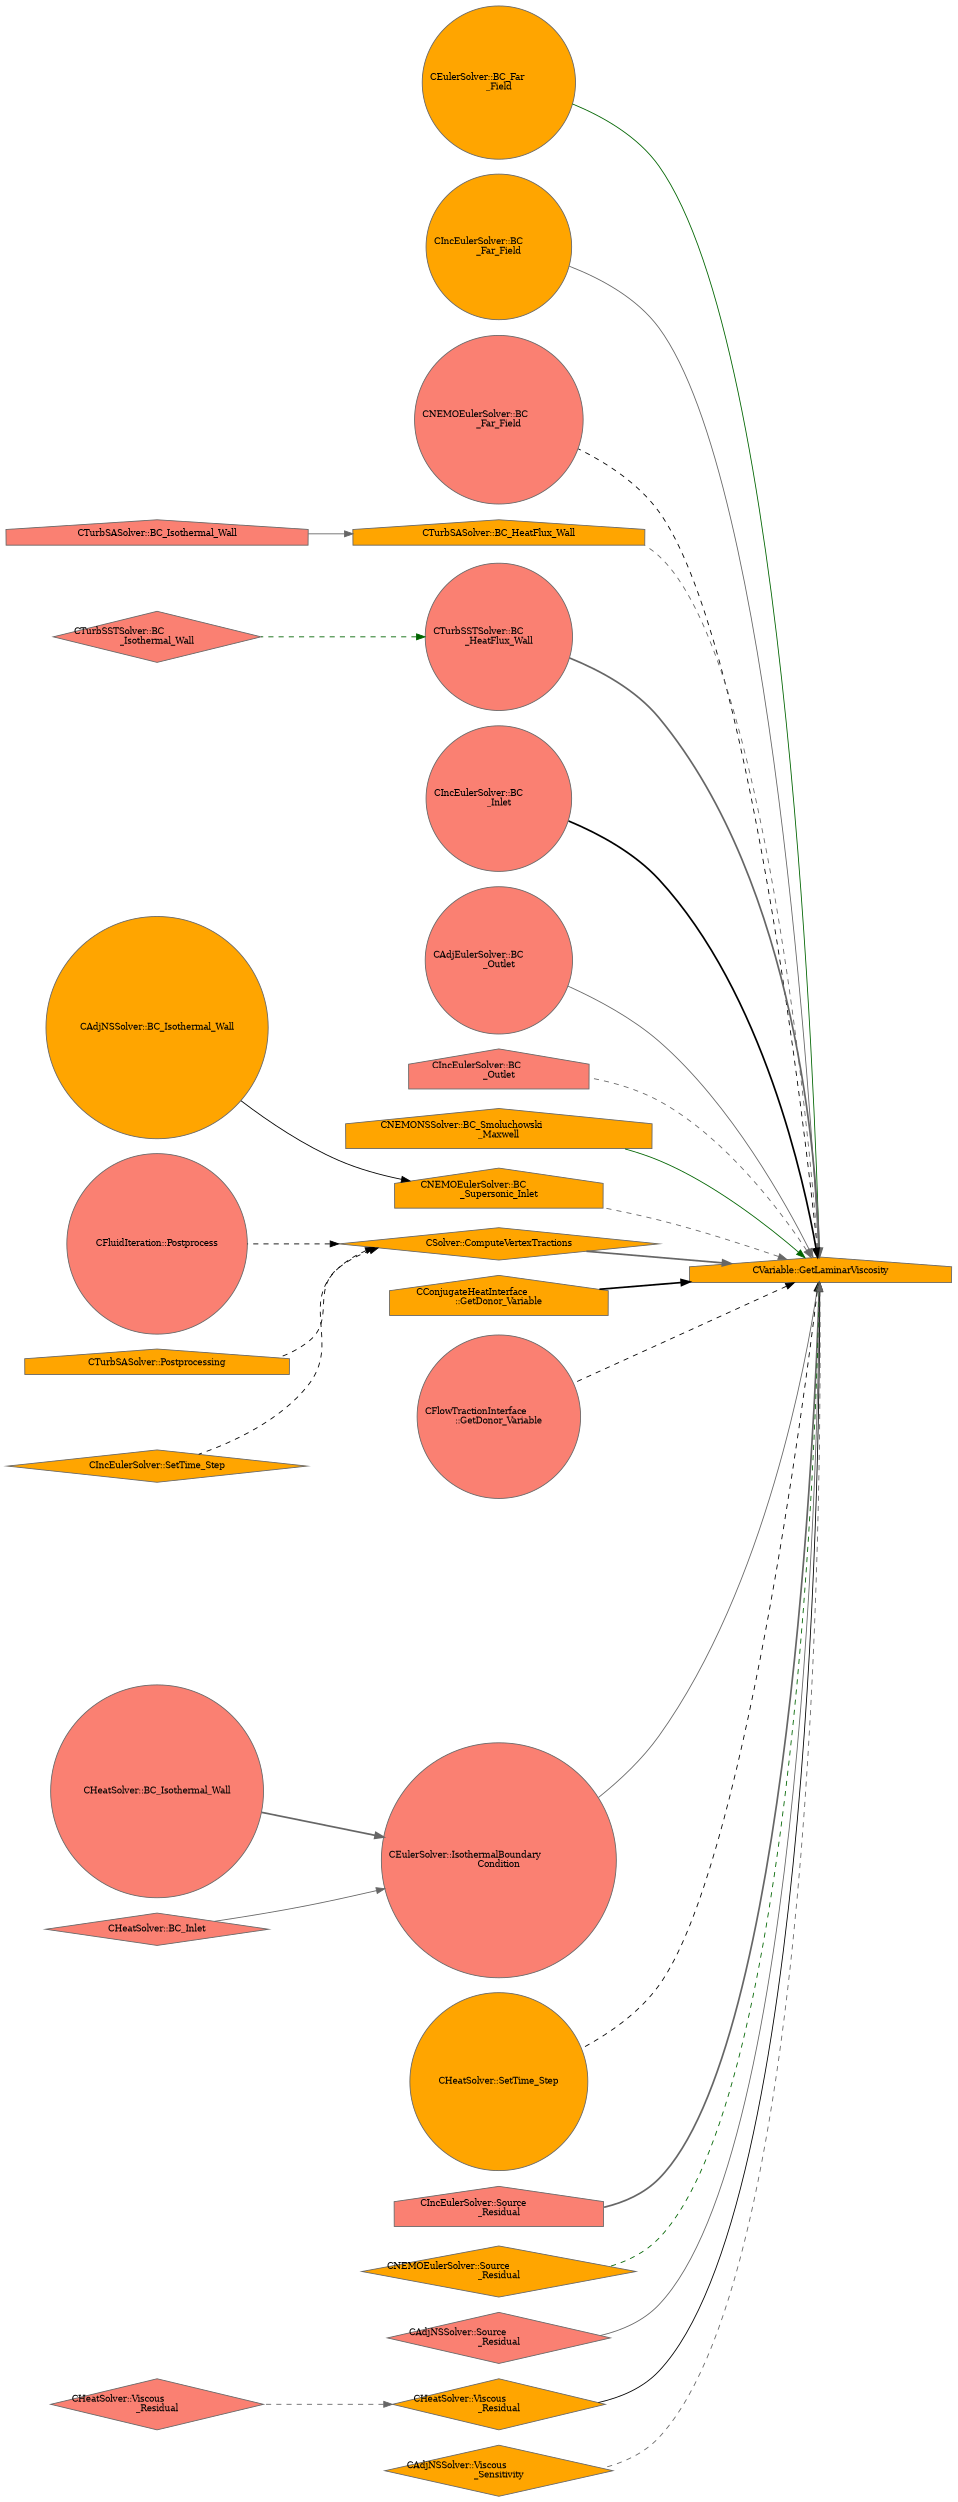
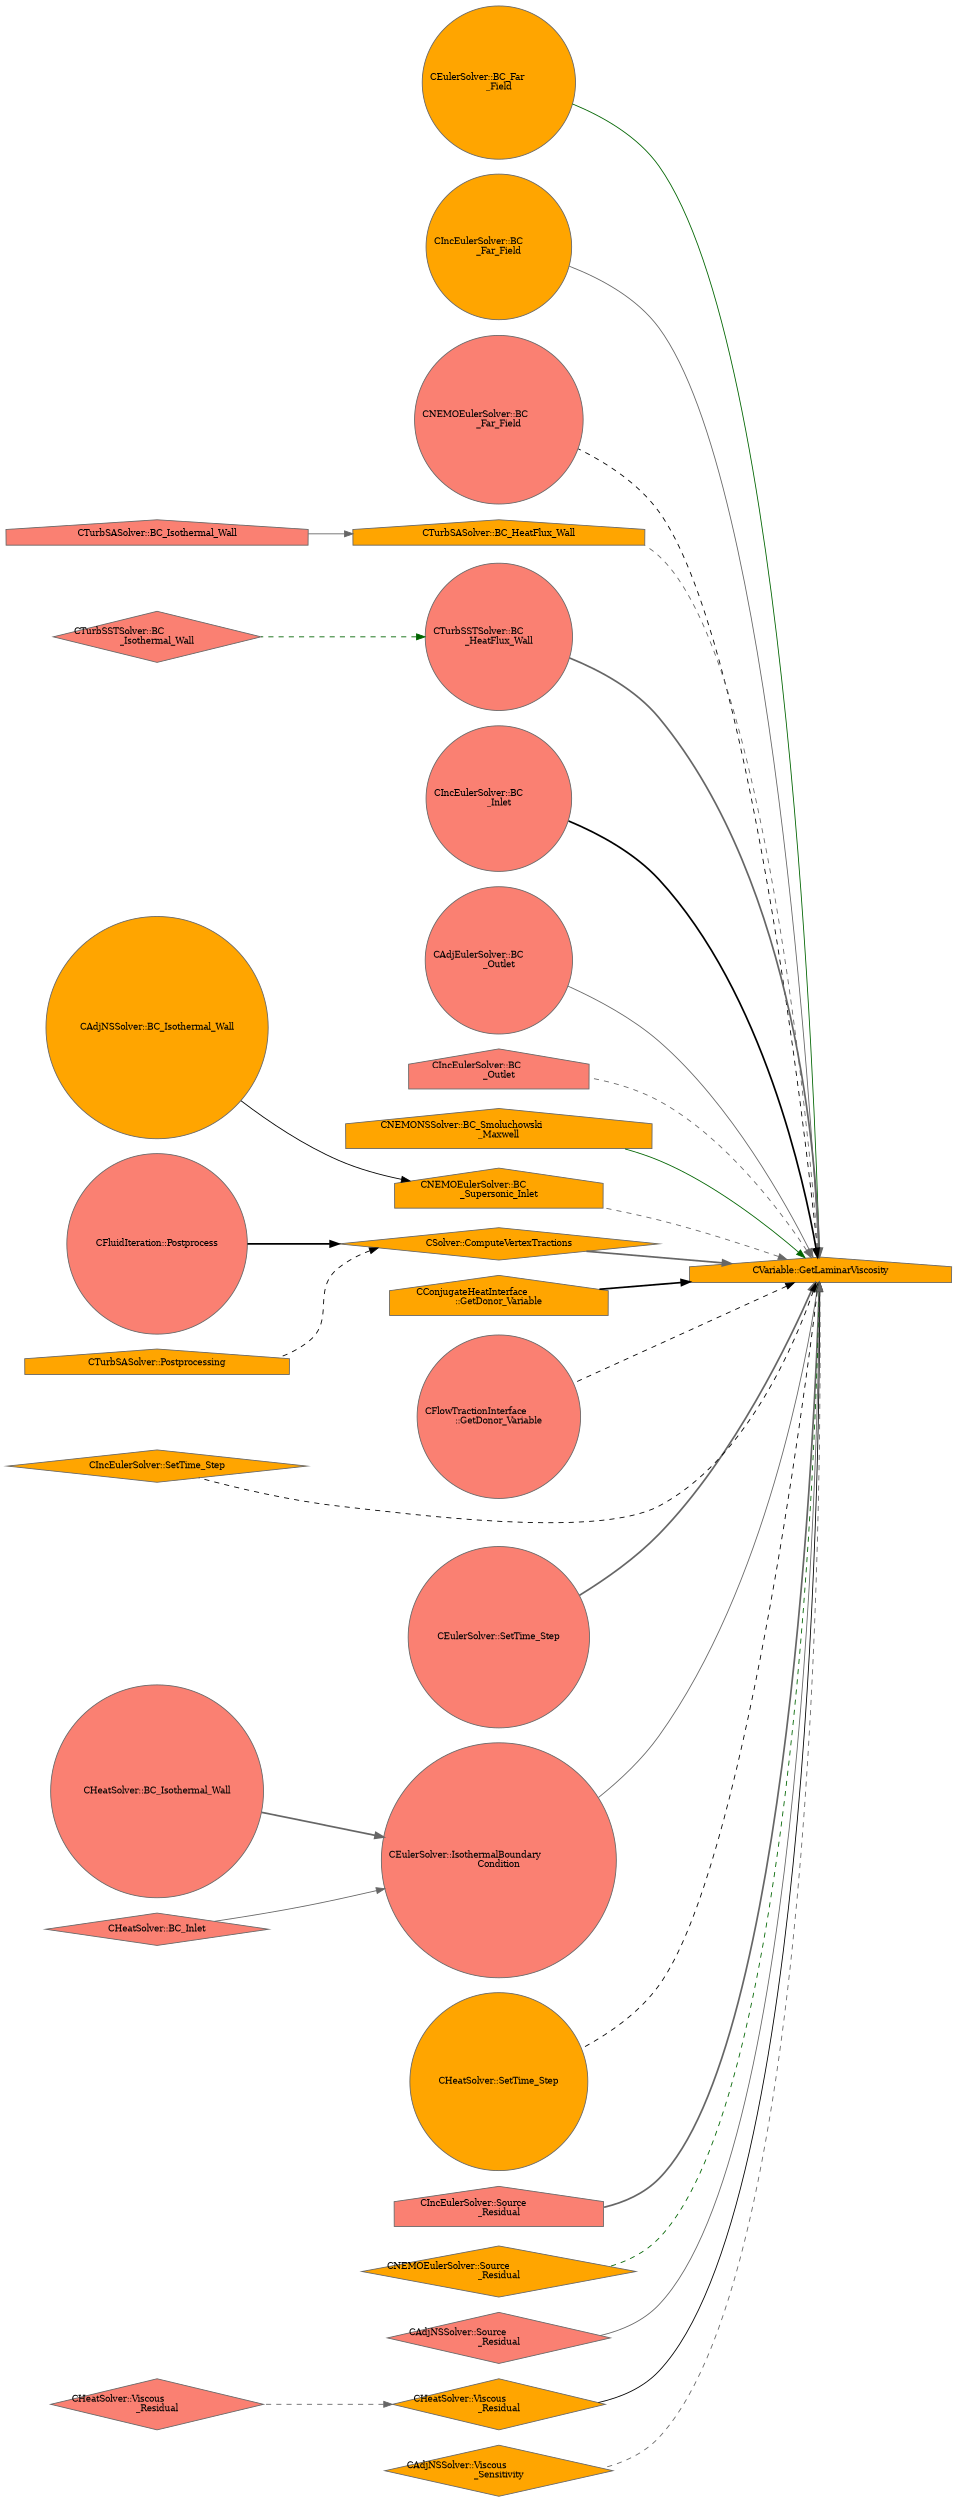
  digraph {
    fontname="DejaVu Serif"
    rankdir=RL
    node [color=grey40 fillcolor=salmon fontname="DejaVu Serif" fontsize=10 shape=circle style=filled]
    edge [color=gray40 dir=back fontname="DejaVu Serif" fontsize=10 labelfontname=Helvetica labelfontsize=10 style=dashed]
    n1 [color=gray40 fillcolor=orange fontcolor=black height=0.2 label="CVariable::GetLaminarViscosity" shape=house width=0.4]
    n2 [fillcolor=orange height=0.2 label="CEulerSolver::BC_Far\l_Field" width=0.4]
    n3 [fillcolor=orange height=0.2 label="CIncEulerSolver::BC\l_Far_Field" width=0.4]
    n4 [height=0.2 label="CNEMOEulerSolver::BC\l_Far_Field" width=0.4]
    n5 [fillcolor=orange height=0.2 label="CTurbSASolver::BC_HeatFlux_Wall" shape=house width=0.4]
    n6 [height=0.2 label="CTurbSSTSolver::BC\l_HeatFlux_Wall" width=0.4]
    n7 [height=0.2 label="CIncEulerSolver::BC\l_Inlet" width=0.4]
    n8 [height=0.2 label="CAdjEulerSolver::BC\l_Outlet" width=0.4]
    n9 [height=0.2 label="CIncEulerSolver::BC\l_Outlet" shape=house width=0.4]
    n10 [fillcolor=orange height=0.2 label="CNEMONSSolver::BC_Smoluchowski\l_Maxwell" shape=house width=0.4]
    n11 [fillcolor=orange height=0.2 label="CNEMOEulerSolver::BC\l_Supersonic_Inlet" shape=house width=0.4]
    n12 [fillcolor=orange height=0.2 label="CSolver::ComputeVertexTractions" shape=diamond width=0.4]
    n13 [fillcolor=orange height=0.2 label="CConjugateHeatInterface\l::GetDonor_Variable" shape=house width=0.4]
    n14 [height=0.2 label="CFlowTractionInterface\l::GetDonor_Variable" width=0.4]
    n15 [height=0.2 label="CEulerSolver::IsothermalBoundary\lCondition" width=0.4]
+   n16 [height=0.2 label="CEulerSolver::SetTime_Step" width=0.4]
    n17 [fillcolor=orange height=0.2 label="CIncEulerSolver::SetTime_Step" shape=diamond width=0.4]
    n18 [fillcolor=orange height=0.2 label="CHeatSolver::SetTime_Step" width=0.4]
    n19 [height=0.2 label="CIncEulerSolver::Source\l_Residual" shape=house width=0.4]
    n20 [fillcolor=orange height=0.2 label="CNEMOEulerSolver::Source\l_Residual" shape=diamond width=0.4]
    n21 [height=0.2 label="CAdjNSSolver::Source\l_Residual" shape=diamond width=0.4]
    n22 [fillcolor=orange height=0.2 label="CHeatSolver::Viscous\l_Residual" shape=diamond width=0.4]
    n23 [fillcolor=orange height=0.2 label="CAdjNSSolver::Viscous\l_Sensitivity" shape=diamond width=0.4]
    n24 [height=0.2 label="CTurbSASolver::BC_Isothermal_Wall" shape=house width=0.4]
    n25 [height=0.2 label="CTurbSSTSolver::BC\l_Isothermal_Wall" shape=diamond width=0.4]
    n26 [fillcolor=orange height=0.2 label="CAdjNSSolver::BC_Isothermal_Wall" width=0.4]
    n27 [fillcolor=orange height=0.2 label="CTurbSASolver::Postprocessing" shape=house width=0.4]
    n28 [height=0.2 label="CFluidIteration::Postprocess" width=0.4]
    n29 [height=0.2 label="CHeatSolver::BC_Inlet" shape=diamond width=0.4]
    n30 [height=0.2 label="CHeatSolver::BC_Isothermal_Wall" width=0.4]
    n31 [height=0.2 label="CHeatSolver::Viscous\l_Residual" shape=diamond width=0.4]
    n1 -> n2 [color=darkgreen style=solid]
    n1 -> n3 [style=solid]
    n1 -> n4 [color=black]
    n1 -> n5
    n1 -> n6 [style=bold]
    n1 -> n7 [color=black style=bold]
    n1 -> n8 [style=solid]
    n1 -> n9
    n1 -> n10 [color=darkgreen style=solid]
    n1 -> n11
    n1 -> n12 [style=bold]
    n1 -> n13 [color=black style=bold]
    n1 -> n14 [color=black]
    n1 -> n15 [style=solid]
-   n12 -> n17 [color=black]
+   n1 -> n16 [style=bold]
+   n1 -> n17 [color=black]
    n1 -> n18 [color=black]
    n1 -> n19 [style=bold]
    n1 -> n20 [color=darkgreen]
    n1 -> n21 [style=solid]
    n1 -> n22 [color=black style=solid]
    n1 -> n23
    n5 -> n24 [style=solid]
    n6 -> n25 [color=darkgreen]
    n11 -> n26 [color=black style=solid]
    n12 -> n27 [color=black]
-   n12 -> n28 [color=black]
+   n12 -> n28 [color=black style=bold]
    n15 -> n29 [style=solid]
    n15 -> n30 [style=bold]
    n22 -> n31
  }
